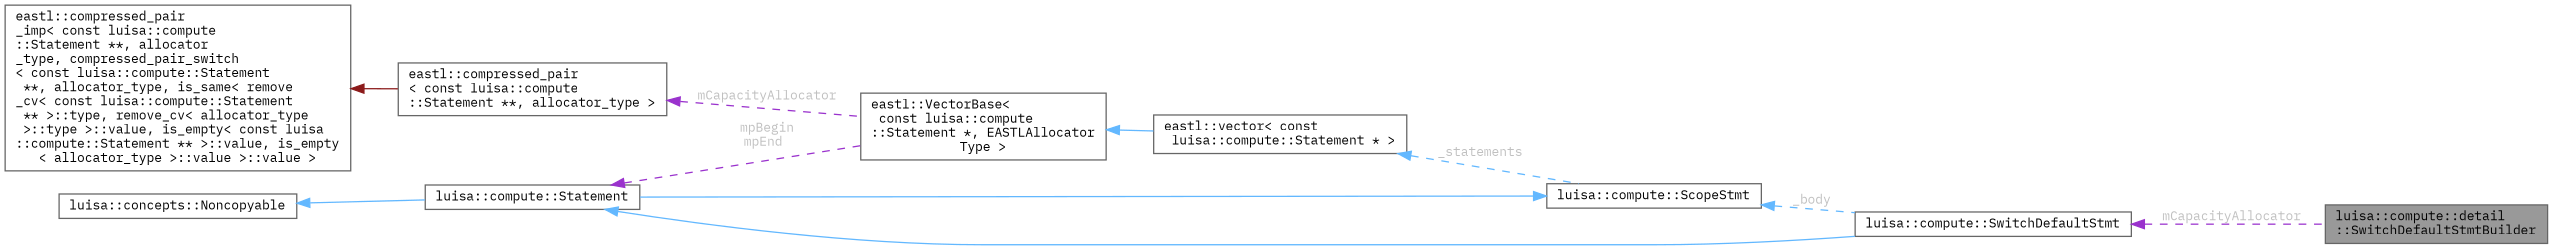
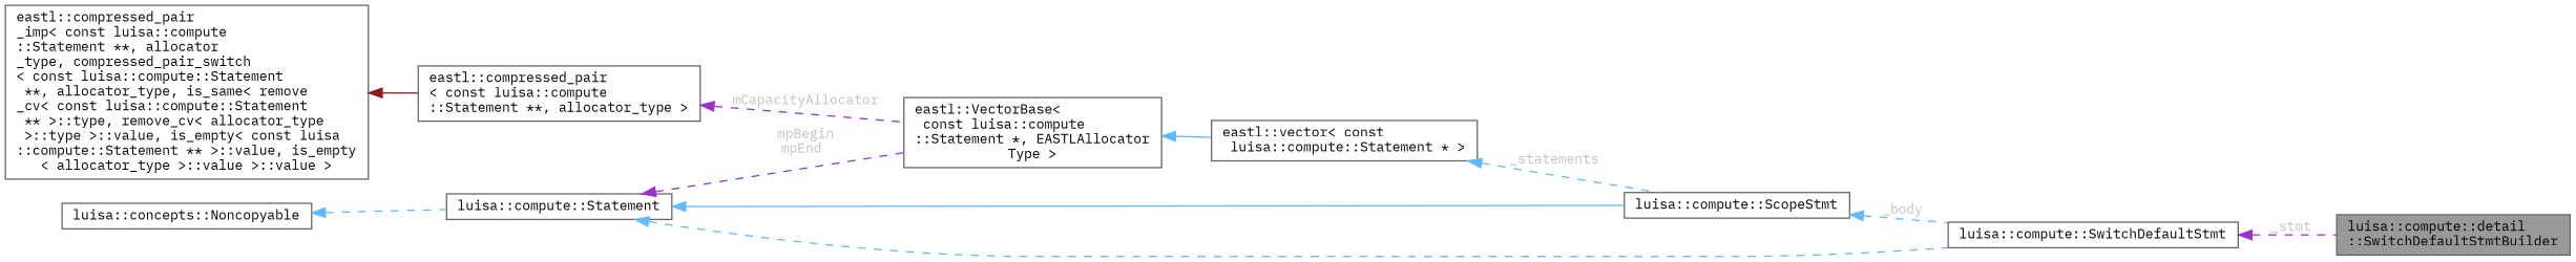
  digraph {
    fontname="IBM Plex Mono"
    rankdir=LR
    node [color=gray40 fillcolor=white fontname="IBM Plex Mono" fontsize=10 shape=box style=filled]
    edge [color=steelblue1 dir=back fontname="IBM Plex Mono" fontsize=10 labelfontname=Helvetica labelfontsize=10 style=dashed]
    n1 [fillcolor=grey60 fontcolor=black height=0.2 label="luisa::compute::detail\l::SwitchDefaultStmtBuilder" width=0.4]
    n2 [height=0.2 label="luisa::compute::SwitchDefaultStmt" width=0.4]
    n3 [height=0.2 label="luisa::compute::Statement" width=0.4]
    n4 [height=0.2 label="luisa::compute::ScopeStmt" width=0.4]
    n5 [height=0.2 label="eastl::VectorBase\<\l const luisa::compute\l::Statement *, EASTLAllocator\lType \>" width=0.4]
    n6 [height=0.2 label="eastl::vector\< const\l luisa::compute::Statement * \>" width=0.4]
    n7 [height=0.2 label="luisa::concepts::Noncopyable" width=0.4]
    n8 [height=0.2 label="eastl::compressed_pair\l\< const luisa::compute\l::Statement **, allocator_type \>" width=0.4]
    n9 [height=0.2 label="eastl::compressed_pair\l_imp\< const luisa::compute\l::Statement **, allocator\l_type, compressed_pair_switch\l\< const luisa::compute::Statement\l **, allocator_type, is_same\< remove\l_cv\< const luisa::compute::Statement\l ** \>::type, remove_cv\< allocator_type\l \>::type \>::value, is_empty\< const luisa\l::compute::Statement ** \>::value, is_empty\l\< allocator_type \>::value \>::value \>" width=0.4]
-   n2 -> n1 [color=darkorchid3 fontcolor=grey label=" mCapacityAllocator"]
-   n3 -> n2 [style=solid]
-   n4 -> n3 [style=solid]
+   n2 -> n1 [color=darkorchid3 fontcolor=grey label=" _stmt"]
+   n3 -> n2
+   n3 -> n4 [style=solid]
    n3 -> n5 [color=darkorchid3 fontcolor=grey label=" mpBegin\nmpEnd"]
    n4 -> n2 [fontcolor=grey label=" _body"]
    n5 -> n6 [style=solid]
    n6 -> n4 [fontcolor=grey label=" _statements"]
-   n7 -> n3 [style=solid]
+   n7 -> n3
    n8 -> n5 [color=darkorchid3 fontcolor=grey label=" mCapacityAllocator"]
    n9 -> n8 [color=firebrick4 style=solid]
  }
